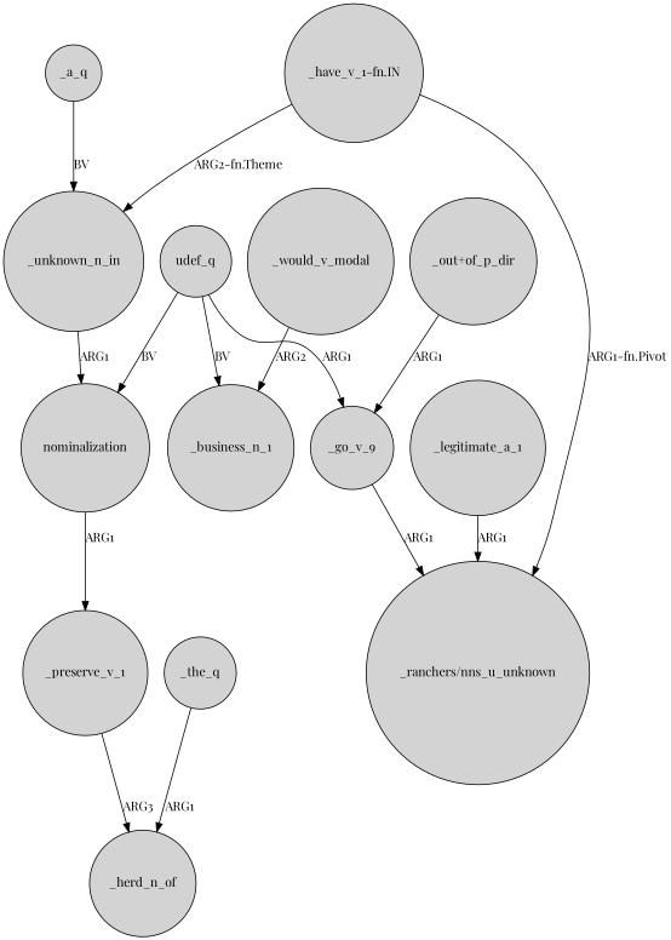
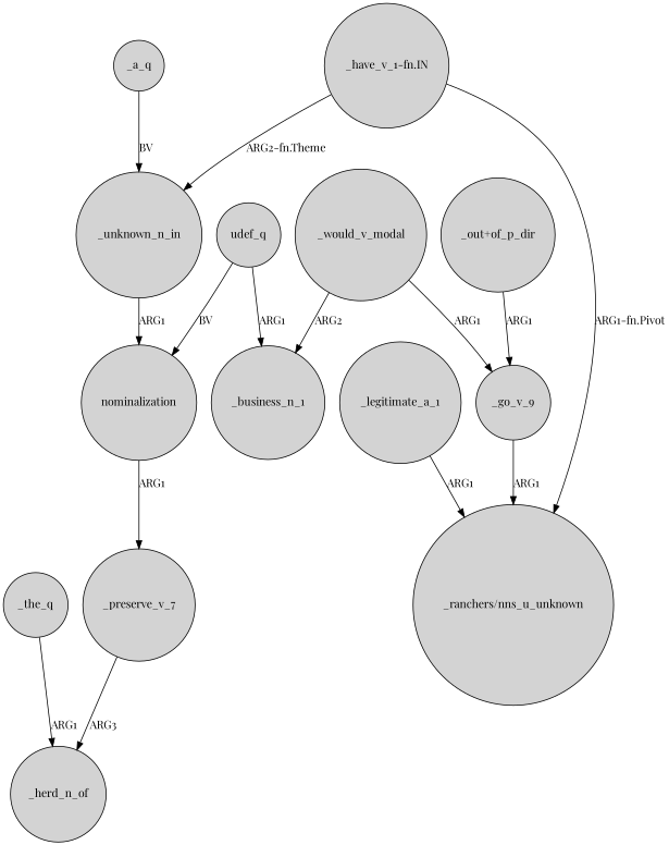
  digraph {
    fontname="Playfair Display"
    node [fontname="Playfair Display" shape=circle style=filled]
    edge [fontname="Playfair Display"]
    nominalization
-   _preserve_v_1
+   _preserve_v_1 [label=_preserve_v_7]
    _herd_n_of
    udef_q
    _business_n_1
    n6 [label=_unknown_n_in]
    _a_q
    n8 [label=_go_v_9]
    "_out+of_p_dir"
    "_ranchers/nns_u_unknown"
    _the_q
    _legitimate_a_1
    _would_v_modal
    "_have_v_1-fn.IN"
    nominalization -> _preserve_v_1 [label=ARG1]
    _preserve_v_1 -> _herd_n_of [label=ARG3]
    udef_q -> nominalization [label=BV]
-   udef_q -> _business_n_1 [label=BV]
+   udef_q -> _business_n_1 [label=ARG1]
    n6 -> nominalization [label=ARG1]
    _a_q -> n6 [label=BV]
    n8 -> "_ranchers/nns_u_unknown" [label=ARG1]
    "_out+of_p_dir" -> n8 [label=ARG1]
    _the_q -> _herd_n_of [label=ARG1]
    _legitimate_a_1 -> "_ranchers/nns_u_unknown" [label=ARG1]
    _would_v_modal -> _business_n_1 [label=ARG2]
-   udef_q -> n8 [label=ARG1]
+   _would_v_modal -> n8 [label=ARG1]
    "_have_v_1-fn.IN" -> n6 [label="ARG2-fn.Theme"]
    "_have_v_1-fn.IN" -> "_ranchers/nns_u_unknown" [label="ARG1-fn.Pivot"]
  }
